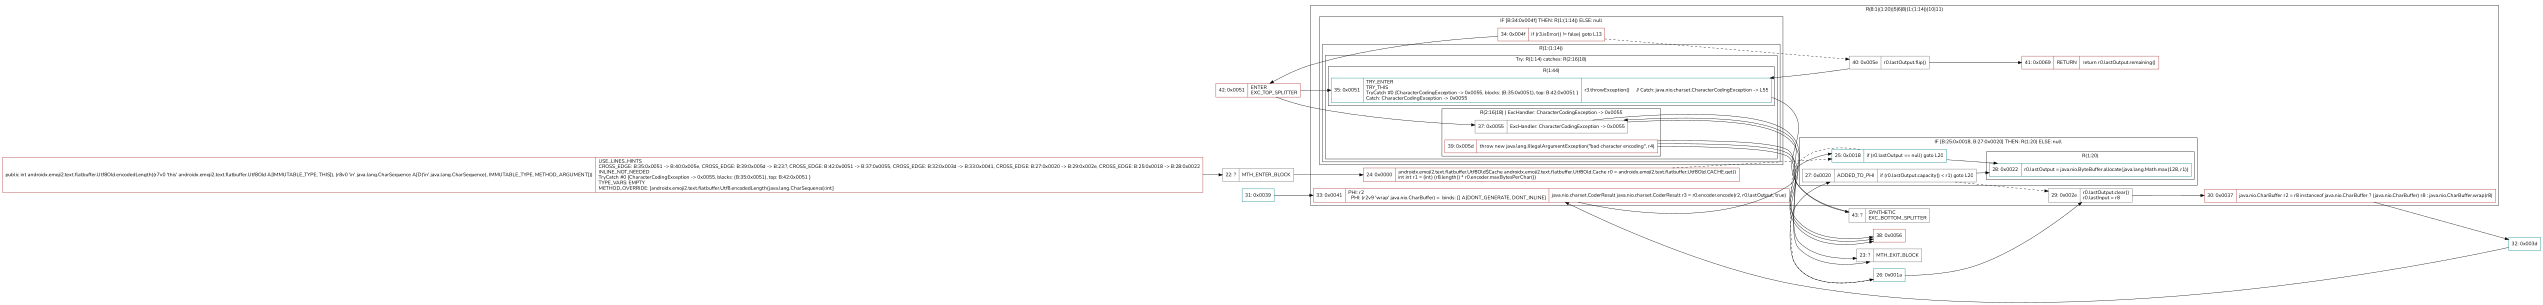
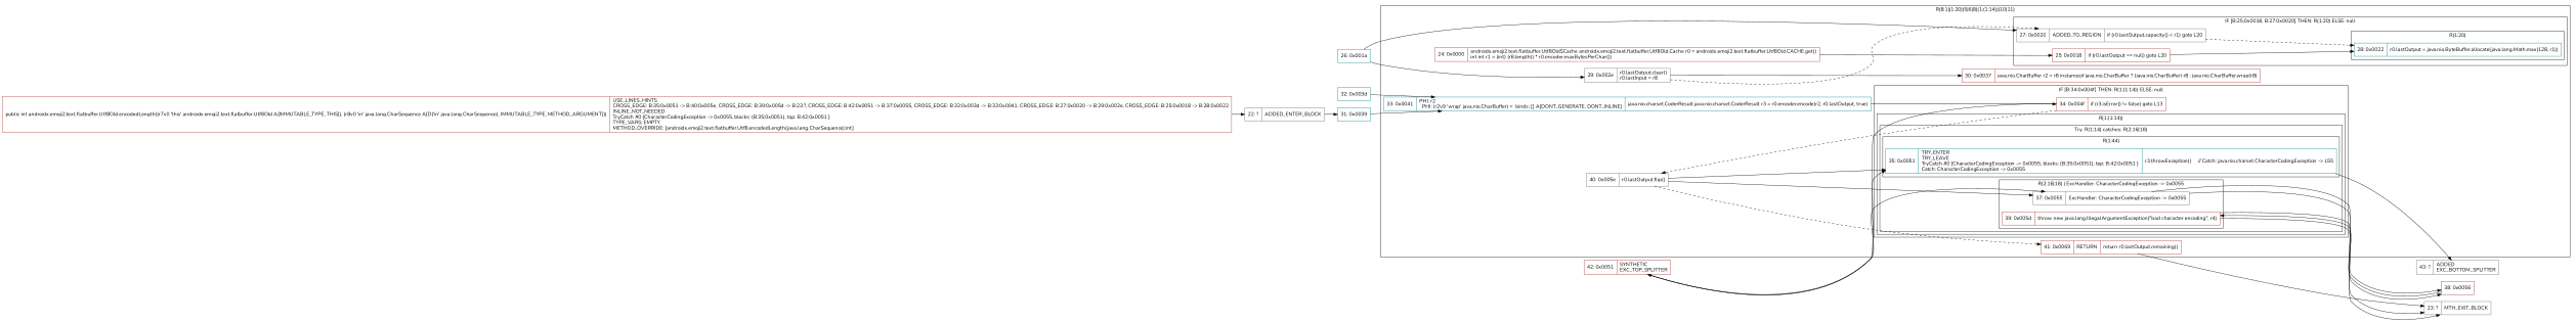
  digraph {
    fontname=Nunito
    rankdir=LR
    node [color=brown fontname=Nunito shape=record]
    edge [fontname=Nunito]
    n1 [color=teal label="{28\:\ 0x0022|r0.lastOutput = java.nio.ByteBuffer.allocate(java.lang.Math.max(128, r1))\l}"]
-   n2 [color=teal label="{25\:\ 0x0018|if (r0.lastOutput == null) goto L20\l}"]
-   n3 [color=gray40 label="{27\:\ 0x0020|ADDED_TO_PHI\l|if (r0.lastOutput.capacity() \< r1) goto L20\l}"]
-   n4 [color=teal label="{35\:\ 0x0051|TRY_ENTER\lTRY_THIS\lTryCatch #0 \{CharacterCodingException \-\> 0x0055, blocks: (B:35:0x0051), top: B:42:0x0051 \}\lCatch: CharacterCodingException \-\> 0x0055\l|r3.throwException()     \/\/ Catch: java.nio.charset.CharacterCodingException \-\> L55\l}"]
+   n2 [label="{25\:\ 0x0018|if (r0.lastOutput == null) goto L20\l}"]
+   n3 [color=gray40 label="{27\:\ 0x0020|ADDED_TO_REGION\l|if (r0.lastOutput.capacity() \< r1) goto L20\l}"]
+   n4 [color=teal label="{35\:\ 0x0051|TRY_ENTER\lTRY_LEAVE\lTryCatch #0 \{CharacterCodingException \-\> 0x0055, blocks: (B:35:0x0051), top: B:42:0x0051 \}\lCatch: CharacterCodingException \-\> 0x0055\l|r3.throwException()     \/\/ Catch: java.nio.charset.CharacterCodingException \-\> L55\l}"]
    n5 [color=gray40 label="{37\:\ 0x0055|ExcHandler: CharacterCodingException \-\> 0x0055\l}"]
    n6 [label="{39\:\ 0x005d|throw new java.lang.IllegalArgumentException(\"bad character encoding\", r4)\l}"]
    n7 [label="{34\:\ 0x004f|if (r3.isError() != false) goto L13\l}"]
    n8 [label="{24\:\ 0x0000|androidx.emoji2.text.flatbuffer.Utf8Old$Cache androidx.emoji2.text.flatbuffer.Utf8Old.Cache r0 = androidx.emoji2.text.flatbuffer.Utf8Old.CACHE.get()\lint int r1 = (int) (r8.length() * r0.encoder.maxBytesPerChar())\l}"]
    n9 [color=gray40 label="{29\:\ 0x002e|r0.lastOutput.clear()\lr0.lastInput = r8\l}"]
    n10 [label="{30\:\ 0x0037|java.nio.CharBuffer r2 = r8 instanceof java.nio.CharBuffer ? (java.nio.CharBuffer) r8 : java.nio.CharBuffer.wrap(r8)\l}"]
-   n11 [label="{33\:\ 0x0041|PHI: r2 \l  PHI: (r2v9 'wrap' java.nio.CharBuffer) =  binds: [] A[DONT_GENERATE, DONT_INLINE]\l|java.nio.charset.CoderResult java.nio.charset.CoderResult r3 = r0.encoder.encode(r2, r0.lastOutput, true)\l}"]
+   n11 [color=teal label="{33\:\ 0x0041|PHI: r2 \l  PHI: (r2v9 'wrap' java.nio.CharBuffer) =  binds: [] A[DONT_GENERATE, DONT_INLINE]\l|java.nio.charset.CoderResult java.nio.charset.CoderResult r3 = r0.encoder.encode(r2, r0.lastOutput, true)\l}"]
    n12 [color=gray40 label="{40\:\ 0x005e|r0.lastOutput.flip()\l}"]
    n13 [label="{41\:\ 0x0069|RETURN\l|return r0.lastOutput.remaining()\l}"]
    n14 [color=teal label="{26\:\ 0x001a}"]
-   n15 [color=gray40 label="{43\:\ ?|SYNTHETIC\lEXC_BOTTOM_SPLITTER\l}"]
+   n15 [color=gray40 label="{43\:\ ?|ADDED\lEXC_BOTTOM_SPLITTER\l}"]
    n16 [label="{38\:\ 0x0056}"]
    n17 [color=gray40 label="{23\:\ ?|MTH_EXIT_BLOCK\l}"]
-   n18 [label="{42\:\ 0x0051|ENTER\lEXC_TOP_SPLITTER\l}"]
+   n18 [label="{42\:\ 0x0051|SYNTHETIC\lEXC_TOP_SPLITTER\l}"]
    n19 [color=teal label="{32\:\ 0x003d}"]
    n20 [color=teal label="{31\:\ 0x0039}"]
-   n21 [color=gray40 label="{22\:\ ?|MTH_ENTER_BLOCK\l}"]
+   n21 [color=gray40 label="{22\:\ ?|ADDED_ENTER_BLOCK\l}"]
    n22 [label="{public int androidx.emoji2.text.flatbuffer.Utf8Old.encodedLength((r7v0 'this' androidx.emoji2.text.flatbuffer.Utf8Old A[IMMUTABLE_TYPE, THIS]), (r8v0 'in' java.lang.CharSequence A[D('in' java.lang.CharSequence), IMMUTABLE_TYPE, METHOD_ARGUMENT]))  | USE_LINES_HINTS\lCROSS_EDGE: B:35:0x0051 \-\> B:40:0x005e, CROSS_EDGE: B:39:0x005d \-\> B:23:?, CROSS_EDGE: B:42:0x0051 \-\> B:37:0x0055, CROSS_EDGE: B:32:0x003d \-\> B:33:0x0041, CROSS_EDGE: B:27:0x0020 \-\> B:29:0x002e, CROSS_EDGE: B:25:0x0018 \-\> B:28:0x0022\lINLINE_NOT_NEEDED\lTryCatch #0 \{CharacterCodingException \-\> 0x0055, blocks: (B:35:0x0051), top: B:42:0x0051 \}\lTYPE_VARS: EMPTY\lMETHOD_OVERRIDE: [androidx.emoji2.text.flatbuffer.Utf8.encodedLength(java.lang.CharSequence):int]\l}"]
    subgraph cluster_1 {
      label="R(8:1|(1:20)|5|6|8|(1:(1:14))|10|11)"
      n8
      n9
      n10
      n11
      n12
      n13
      subgraph cluster_2 {
        label="IF [B:25:0x0018, B:27:0x0020] THEN: R(1:20) ELSE: null"
        n2
        n3
        subgraph cluster_3 {
          label="R(1:20)"
          n1
        }
      }
      subgraph cluster_4 {
        label="IF [B:34:0x004f] THEN: R(1:(1:14)) ELSE: null"
        n7
        subgraph cluster_5 {
          label="R(1:(1:14))"
          subgraph cluster_6 {
            label="Try: R(1:14) catches: R(2:16|18)"
            subgraph cluster_7 {
              label="R(1:44)"
              n4
            }
            subgraph cluster_8 {
              label="R(2:16|18) | ExcHandler: CharacterCodingException \-\> 0x0055\l"
              n5
              n6
            }
          }
        }
      }
    }
    subgraph cluster_9 {
      label="R(2:16|18) | ExcHandler: CharacterCodingException \-\> 0x0055\l"
    }
    n2 -> n1
-   n2 -> n14 [style=dashed]
-   n3 -> n1
-   n3 -> n9 [style=dashed]
+   n3 -> n1 [style=dashed]
+   n9 -> n3 [style=dashed]
    n4 -> n15
    n5 -> n16
    n5 -> n16
    n6 -> n17
    n6 -> n17
    n7 -> n12 [style=dashed]
    n7 -> n18
-   n8 -> n2 [style=dashed]
+   n8 -> n2
    n9 -> n10
-   n10 -> n19
-   n11 -> n2
+   n11 -> n7
    n12 -> n4
-   n12 -> n13
+   n12 -> n13 [style=dashed]
+   n13 -> n17
    n14 -> n3
    n14 -> n9
-   n15 -> n5
-   n6 -> n16
+   n12 -> n5
+   n16 -> n6
    n18 -> n4
    n18 -> n5
    n19 -> n11
    n20 -> n11
-   n21 -> n8
+   n21 -> n20
    n22 -> n21
  }
